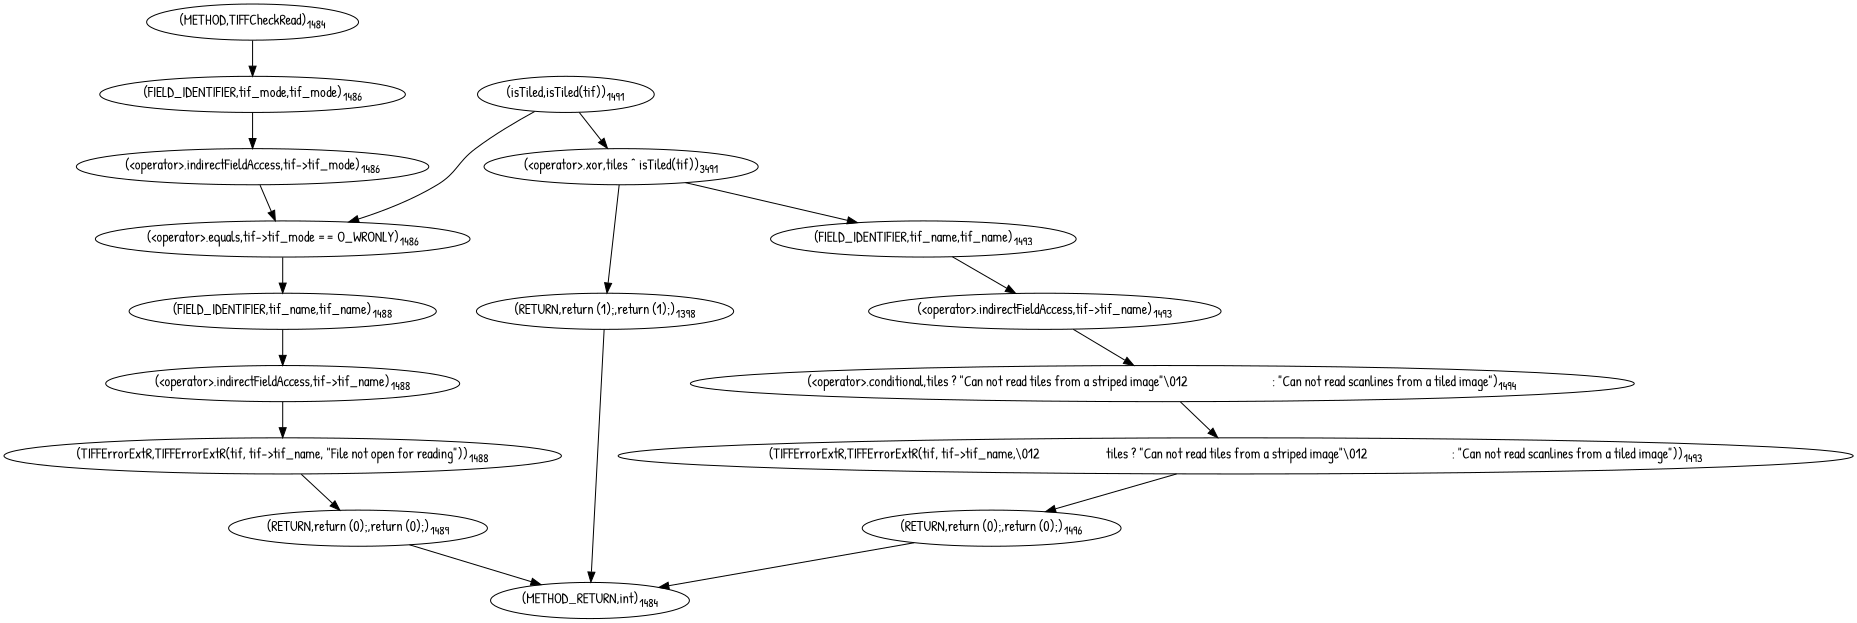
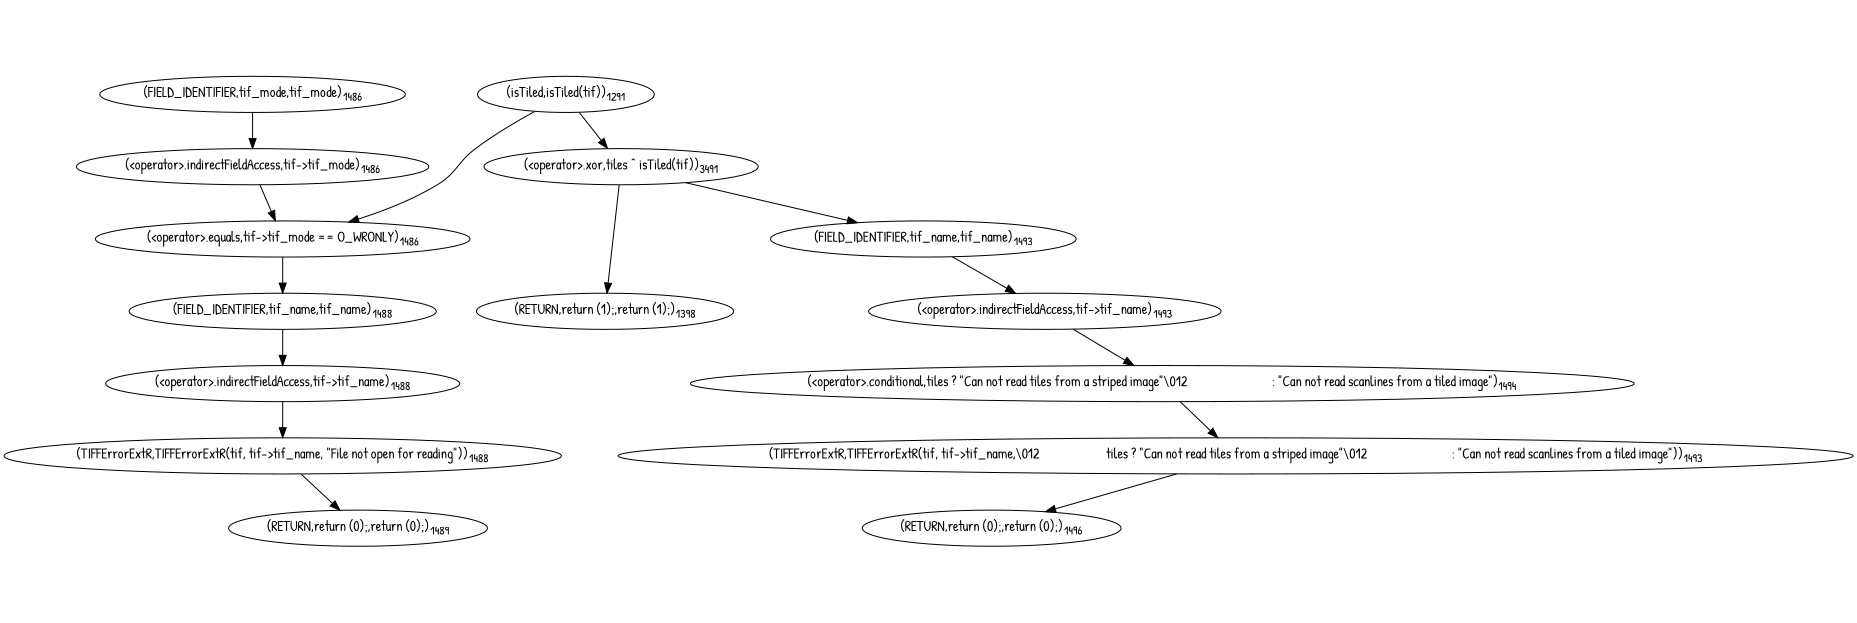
  digraph {
    fontname="Patrick Hand"
    node [fontname="Patrick Hand"]
    edge [fontname="Patrick Hand"]
    n1 [label=<(RETURN,return (1);,return (1);)<SUB>1398</SUB>>]
-   n2 [label=<(METHOD_RETURN,int)<SUB>1484</SUB>>]
    n3 [label=<(&lt;operator&gt;.equals,tif-&gt;tif_mode == O_WRONLY)<SUB>1486</SUB>>]
    n4 [label=<(FIELD_IDENTIFIER,tif_name,tif_name)<SUB>1488</SUB>>]
-   n5 [label=<(isTiled,isTiled(tif))<SUB>1491</SUB>>]
+   n5 [label=<(isTiled,isTiled(tif))<SUB>1291</SUB>>]
    n6 [label=<(&lt;operator&gt;.xor,tiles ^ isTiled(tif))<SUB>3491</SUB>>]
    n7 [label=<(&lt;operator&gt;.indirectFieldAccess,tif-&gt;tif_name)<SUB>1488</SUB>>]
    n8 [label=<(FIELD_IDENTIFIER,tif_name,tif_name)<SUB>1493</SUB>>]
    n9 [label=<(&lt;operator&gt;.indirectFieldAccess,tif-&gt;tif_name)<SUB>1493</SUB>>]
    n10 [label=<(&lt;operator&gt;.indirectFieldAccess,tif-&gt;tif_mode)<SUB>1486</SUB>>]
    n11 [label=<(TIFFErrorExtR,TIFFErrorExtR(tif, tif-&gt;tif_name, &quot;File not open for reading&quot;))<SUB>1488</SUB>>]
    n12 [label=<(RETURN,return (0);,return (0);)<SUB>1489</SUB>>]
    n13 [label=<(TIFFErrorExtR,TIFFErrorExtR(tif, tif-&gt;tif_name,\012                      tiles ? &quot;Can not read tiles from a striped image&quot;\012                            : &quot;Can not read scanlines from a tiled image&quot;))<SUB>1493</SUB>>]
    n14 [label=<(RETURN,return (0);,return (0);)<SUB>1496</SUB>>]
    n15 [label=<(FIELD_IDENTIFIER,tif_mode,tif_mode)<SUB>1486</SUB>>]
    n16 [label=<(&lt;operator&gt;.conditional,tiles ? &quot;Can not read tiles from a striped image&quot;\012                            : &quot;Can not read scanlines from a tiled image&quot;)<SUB>1494</SUB>>]
-   n17 [label=<(METHOD,TIFFCheckRead)<SUB>1484</SUB>>]
-   n1 -> n2
    n3 -> n4
    n4 -> n7
    n5 -> n3
    n5 -> n6
    n6 -> n1
    n6 -> n8
    n7 -> n11
    n8 -> n9
    n9 -> n16
    n10 -> n3
    n11 -> n12
-   n12 -> n2
    n13 -> n14
-   n14 -> n2
    n15 -> n10
    n16 -> n13
-   n17 -> n15
  }
